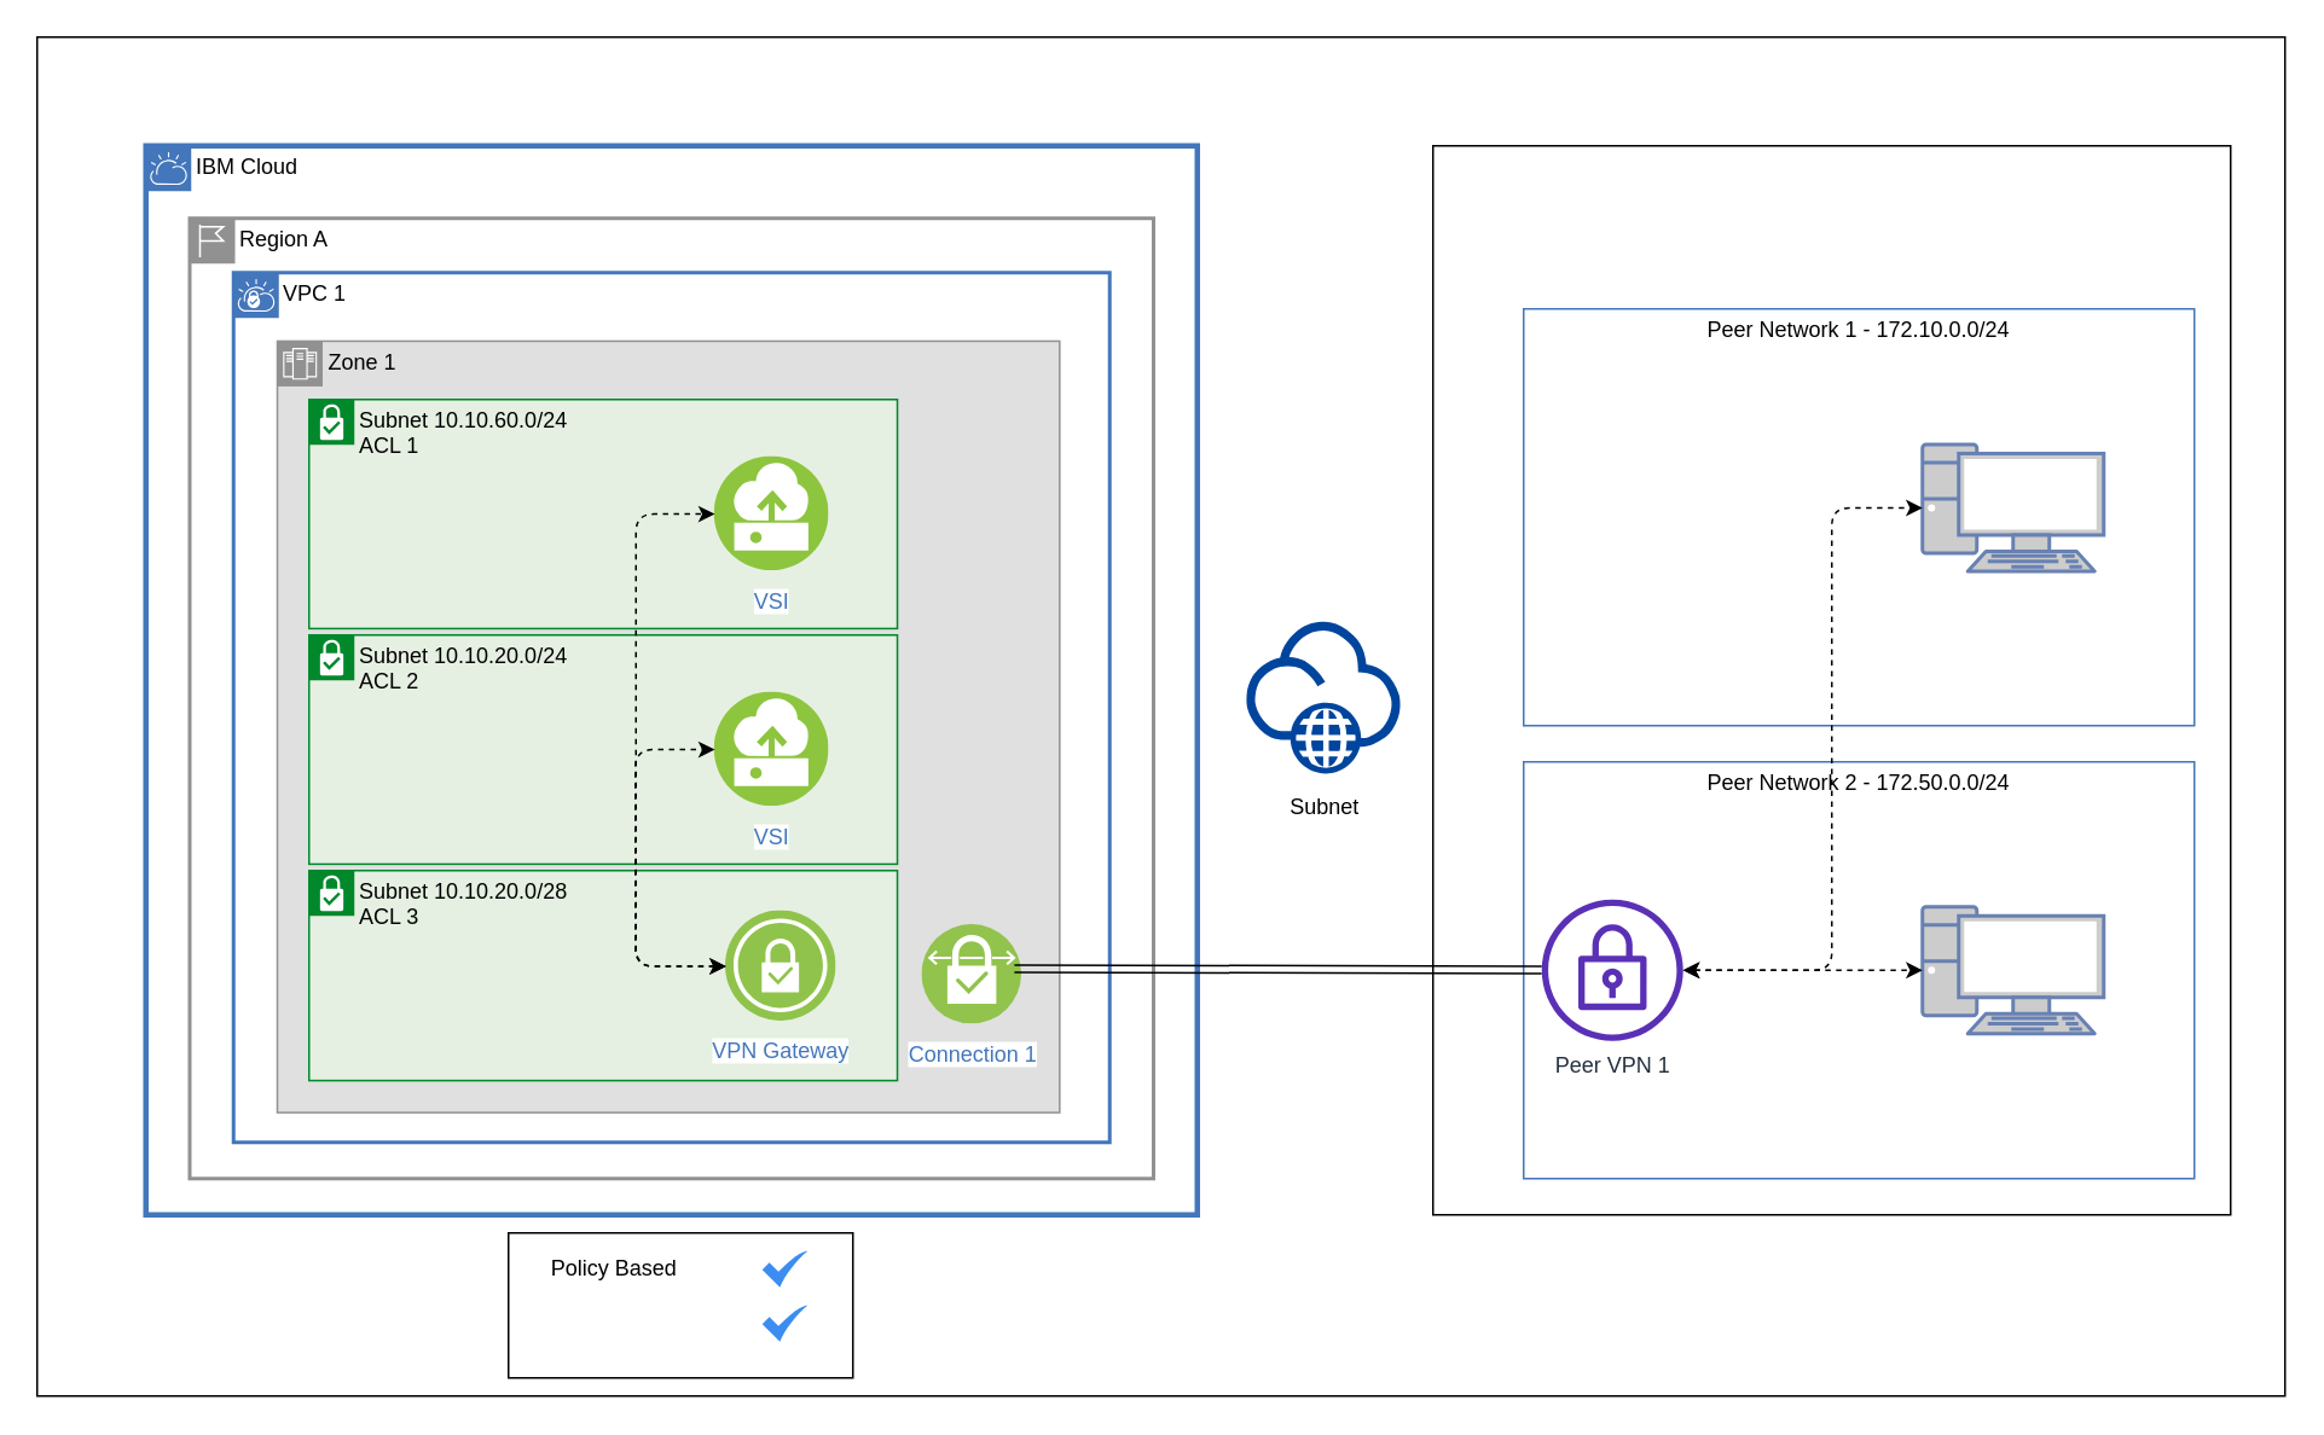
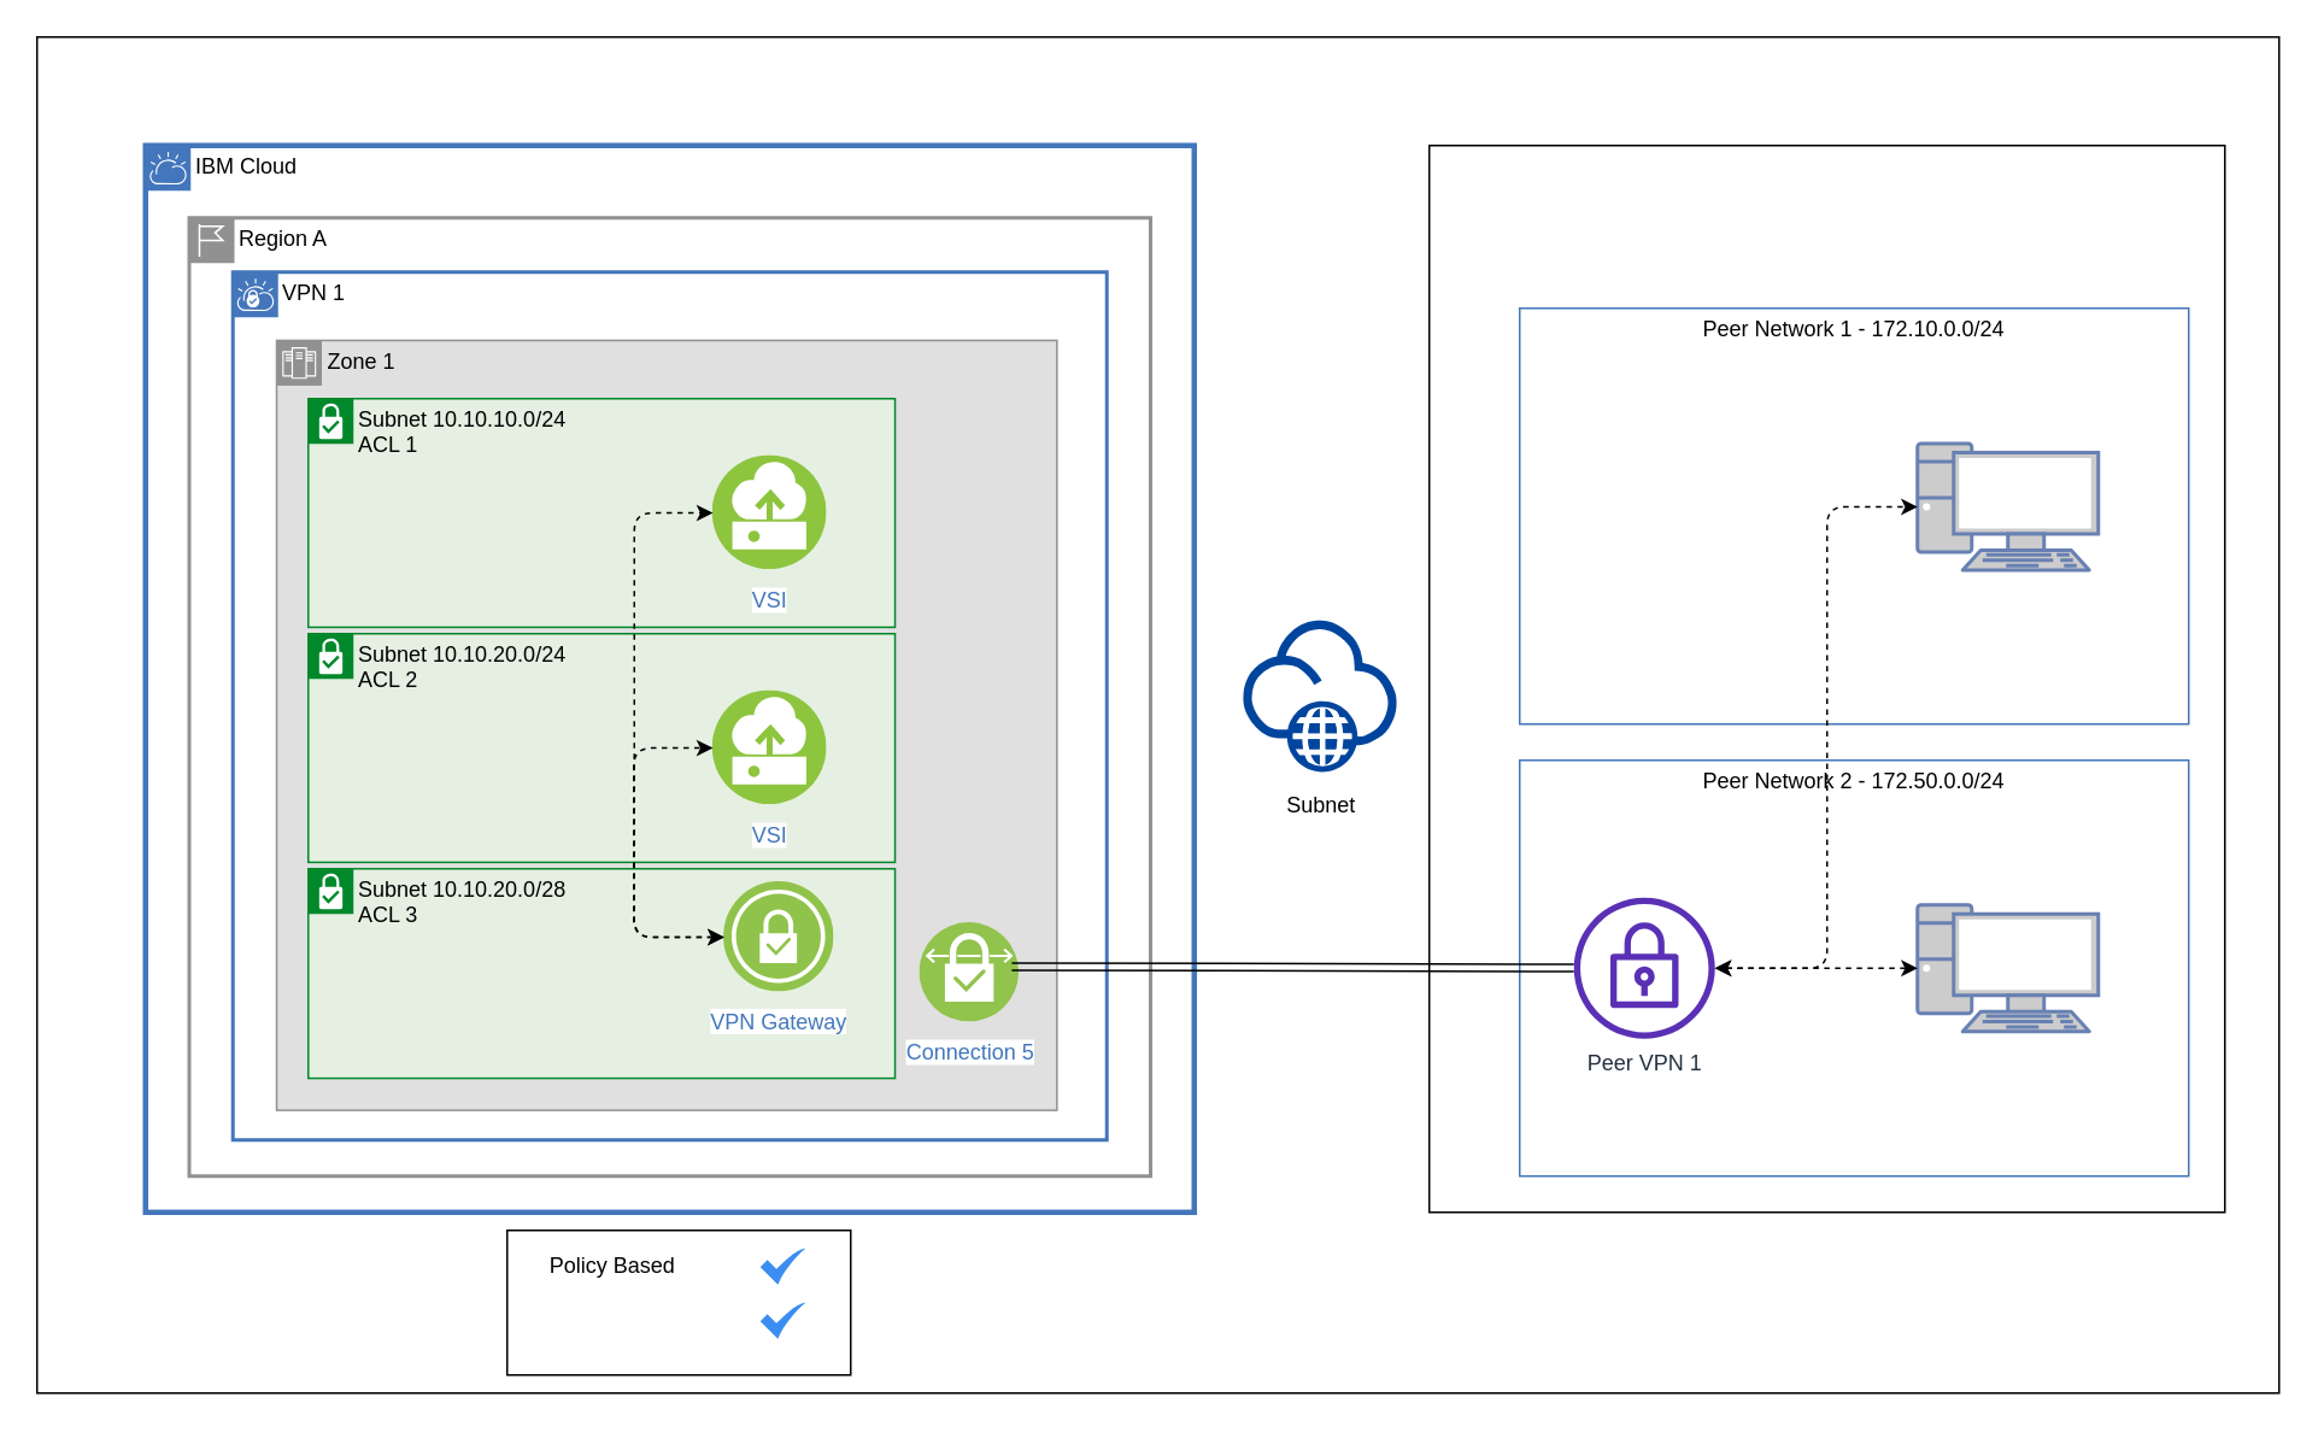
  <mxCell id="0" />
  <mxCell id="1" parent="0" />
  <mxCell id="2" value="" style="rounded=0;whiteSpace=wrap;html=1;labelBackgroundColor=none;fontColor=#000000;" parent="1" vertex="1"><mxGeometry x="20" y="20" width="1240" height="750" as="geometry" /></mxCell>
  <mxCell id="3" value="" style="group" parent="1" vertex="1" connectable="0"><mxGeometry x="230" y="80" width="1000" height="610" as="geometry" /></mxCell>
  <mxCell id="4" value="" style="group" parent="3" vertex="1" connectable="0"><mxGeometry x="-150" width="1130" height="610" as="geometry" /></mxCell>
  <mxCell id="5" value="IBM Cloud" style="shape=mxgraph.ibm.box;prType=cloud;fontStyle=0;verticalAlign=top;align=left;spacingLeft=32;spacingTop=4;fillColor=none;rounded=0;whiteSpace=wrap;html=1;strokeColor=#4376BB;strokeWidth=3;dashed=0;container=0;spacing=-4;collapsible=0;expand=0;recursiveResize=0;" parent="4" vertex="1"><mxGeometry width="580" height="590" as="geometry" /></mxCell>
  <mxCell id="6" value="Region A" style="shape=mxgraph.ibm.box;prType=region;fontStyle=0;verticalAlign=top;align=left;spacingLeft=32;spacingTop=4;fillColor=none;rounded=0;whiteSpace=wrap;html=1;strokeColor=#919191;strokeWidth=2;dashed=0;container=1;spacing=-4;collapsible=0;expand=0;recursiveResize=0;" parent="4" vertex="1"><mxGeometry x="24.167" y="40" width="531.667" height="530" as="geometry" /></mxCell>
- <mxCell id="7" value="VPC 1" style="shape=mxgraph.ibm.box;prType=vpc;fontStyle=0;verticalAlign=top;align=left;spacingLeft=32;spacingTop=4;fillColor=none;rounded=0;whiteSpace=wrap;html=1;strokeColor=#4376BB;strokeWidth=2;dashed=0;container=1;spacing=-4;collapsible=0;expand=0;recursiveResize=0;" parent="6" vertex="1"><mxGeometry x="24.167" y="30" width="483.333" height="480" as="geometry" /></mxCell>
+ <mxCell id="7" value="VPN 1" style="shape=mxgraph.ibm.box;prType=vpc;fontStyle=0;verticalAlign=top;align=left;spacingLeft=32;spacingTop=4;fillColor=none;rounded=0;whiteSpace=wrap;html=1;strokeColor=#4376BB;strokeWidth=2;dashed=0;container=1;spacing=-4;collapsible=0;expand=0;recursiveResize=0;" parent="6" vertex="1"><mxGeometry x="24.167" y="30" width="483.333" height="480" as="geometry" /></mxCell>
  <mxCell id="8" value="Zone 1" style="shape=mxgraph.ibm.box;prType=zone;fontStyle=0;verticalAlign=top;align=left;spacingLeft=32;spacingTop=4;fillColor=#E0E0E0;rounded=0;whiteSpace=wrap;html=1;strokeColor=#919191;strokeWidth=1;dashed=0;container=0;spacing=-4;collapsible=0;expand=0;recursiveResize=0;" parent="7" vertex="1"><mxGeometry x="24.167" y="37.792" width="431.548" height="425.78" as="geometry" /></mxCell>
- <mxCell id="9" value="Subnet 10.10.60.0/24&lt;br&gt;ACL 1" style="shape=mxgraph.ibm.box;prType=subnet;fontStyle=0;verticalAlign=top;align=left;spacingLeft=32;spacingTop=4;fillColor=#E6F0E2;rounded=0;whiteSpace=wrap;html=1;strokeColor=#00882B;strokeWidth=1;dashed=0;container=1;spacing=-4;collapsible=0;expand=0;recursiveResize=0;" parent="7" vertex="1"><mxGeometry x="41.666" y="70" width="324.524" height="126.429" as="geometry" /></mxCell>
+ <mxCell id="9" value="Subnet 10.10.10.0/24&lt;br&gt;ACL 1" style="shape=mxgraph.ibm.box;prType=subnet;fontStyle=0;verticalAlign=top;align=left;spacingLeft=32;spacingTop=4;fillColor=#E6F0E2;rounded=0;whiteSpace=wrap;html=1;strokeColor=#00882B;strokeWidth=1;dashed=0;container=1;spacing=-4;collapsible=0;expand=0;recursiveResize=0;" parent="7" vertex="1"><mxGeometry x="41.666" y="70" width="324.524" height="126.429" as="geometry" /></mxCell>
  <mxCell id="10" value="VSI" style="aspect=fixed;perimeter=ellipsePerimeter;html=1;align=center;shadow=0;dashed=0;fontColor=#4277BB;labelBackgroundColor=#ffffff;fontSize=12;spacingTop=3;image;image=img/lib/ibm/vpc/Instance.svg;" parent="9" vertex="1"><mxGeometry x="223.81" y="31.607" width="63.214" height="63.214" as="geometry" /></mxCell>
  <mxCell id="11" value="Subnet 10.10.20.0/24&lt;br&gt;ACL 2" style="shape=mxgraph.ibm.box;prType=subnet;fontStyle=0;verticalAlign=top;align=left;spacingLeft=32;spacingTop=4;fillColor=#E6F0E2;rounded=0;whiteSpace=wrap;html=1;strokeColor=#00882B;strokeWidth=1;dashed=0;container=1;spacing=-4;collapsible=0;expand=0;recursiveResize=0;" parent="7" vertex="1"><mxGeometry x="41.665" y="200.004" width="324.524" height="126.429" as="geometry" /></mxCell>
  <mxCell id="12" value="VSI" style="aspect=fixed;perimeter=ellipsePerimeter;html=1;align=center;shadow=0;dashed=0;fontColor=#4277BB;labelBackgroundColor=#ffffff;fontSize=12;spacingTop=3;image;image=img/lib/ibm/vpc/Instance.svg;" parent="11" vertex="1"><mxGeometry x="223.81" y="31.607" width="63.214" height="63.214" as="geometry" /></mxCell>
  <mxCell id="13" value="Subnet 10.10.20.0/28&lt;br&gt;ACL 3" style="shape=mxgraph.ibm.box;prType=subnet;fontStyle=0;verticalAlign=top;align=left;spacingLeft=32;spacingTop=4;fillColor=#E6F0E2;rounded=0;whiteSpace=wrap;html=1;strokeColor=#00882B;strokeWidth=1;dashed=0;container=1;spacing=-4;collapsible=0;expand=0;recursiveResize=0;" parent="7" vertex="1"><mxGeometry x="41.665" y="329.999" width="324.524" height="115.893" as="geometry" /></mxCell>
- <mxCell id="14" value="VPN Gateway" style="aspect=fixed;perimeter=ellipsePerimeter;html=1;align=center;shadow=0;dashed=0;fontColor=#4277BB;labelBackgroundColor=none;fontSize=12;spacingTop=3;image;image=img/lib/ibm/vpc/VPNGateway.svg;" parent="13" vertex="1"><mxGeometry x="230" y="22.34" width="61" height="61" as="geometry" /></mxCell>
- <mxCell id="15" value="Connection 1" style="aspect=fixed;perimeter=ellipsePerimeter;html=1;align=center;shadow=0;dashed=0;fontColor=#4277BB;labelBackgroundColor=#ffffff;fontSize=12;spacingTop=3;image;image=img/lib/ibm/vpc/VPNConnection.svg;" parent="7" vertex="1"><mxGeometry x="380" y="360" width="55.01" height="55.01" as="geometry" /></mxCell>
+ <mxCell id="14" value="VPN Gateway" style="aspect=fixed;perimeter=ellipsePerimeter;html=1;align=center;shadow=0;dashed=0;fontColor=#4277BB;labelBackgroundColor=none;fontSize=12;spacingTop=3;image;image=img/lib/ibm/vpc/VPNGateway.svg;" parent="13" vertex="1"><mxGeometry x="230" y="7.34" width="61" height="61" as="geometry" /></mxCell>
+ <mxCell id="15" value="Connection 5" style="aspect=fixed;perimeter=ellipsePerimeter;html=1;align=center;shadow=0;dashed=0;fontColor=#4277BB;labelBackgroundColor=#ffffff;fontSize=12;spacingTop=3;image;image=img/lib/ibm/vpc/VPNConnection.svg;" parent="7" vertex="1"><mxGeometry x="380" y="360" width="55.01" height="55.01" as="geometry" /></mxCell>
  <mxCell id="16" value="" style="html=1;labelBackgroundColor=#ffffff;startArrow=classic;startFill=1;startSize=6;endArrow=classic;endFill=1;endSize=6;jettySize=auto;orthogonalLoop=1;strokeWidth=1;dashed=1;fontSize=14;entryX=0;entryY=0.5;entryDx=0;entryDy=0;exitX=0;exitY=0.5;exitDx=0;exitDy=0;edgeStyle=elbowEdgeStyle;" edge="1" parent="7" source="14" target="10"><mxGeometry width="60" height="60" relative="1" as="geometry"><mxPoint x="171.667" y="354.83" as="sourcePoint" /><mxPoint x="231.667" y="294.83" as="targetPoint" /><Array as="points"><mxPoint x="222" y="260" /></Array></mxGeometry></mxCell>
  <mxCell id="17" value="" style="html=1;labelBackgroundColor=#ffffff;startArrow=classic;startFill=1;startSize=6;endArrow=classic;endFill=1;endSize=6;jettySize=auto;orthogonalLoop=1;strokeWidth=1;dashed=1;fontSize=14;exitX=0;exitY=0.5;exitDx=0;exitDy=0;edgeStyle=elbowEdgeStyle;entryX=0;entryY=0.5;entryDx=0;entryDy=0;" edge="1" parent="7" source="14" target="12"><mxGeometry width="60" height="60" relative="1" as="geometry"><mxPoint x="271.667" y="390" as="sourcePoint" /><mxPoint x="261.667" y="130" as="targetPoint" /><Array as="points"><mxPoint x="221.665" y="260.004" /></Array></mxGeometry></mxCell>
  <mxCell id="18" value="" style="rounded=0;whiteSpace=wrap;html=1;" vertex="1" parent="4"><mxGeometry x="710" width="440" height="590" as="geometry" /></mxCell>
  <mxCell id="19" value="Peer Network 1 - 172.10.0.0/24" style="fontStyle=0;verticalAlign=top;align=center;spacingTop=-2;fillColor=none;rounded=0;whiteSpace=wrap;html=1;strokeColor=#4376BB;strokeWidth=1;dashed=0;container=1;collapsible=0;expand=0;recursiveResize=0;" vertex="1" parent="4"><mxGeometry x="760" y="90" width="370" height="230" as="geometry" /></mxCell>
  <mxCell id="20" value="" style="fontColor=#0066CC;verticalAlign=top;verticalLabelPosition=bottom;labelPosition=center;align=center;html=1;outlineConnect=0;fillColor=#CCCCCC;strokeColor=#6881B3;gradientColor=none;gradientDirection=north;strokeWidth=2;shape=mxgraph.networks.pc;" vertex="1" parent="19"><mxGeometry x="220" y="74.82" width="100" height="70" as="geometry" /></mxCell>
  <mxCell id="21" value="Subnet" style="aspect=fixed;perimeter=ellipsePerimeter;html=1;align=center;shadow=0;dashed=0;labelBackgroundColor=#ffffff;fontSize=12;spacingTop=3;image;image=img/lib/ibm/vpc/Internet.svg;" parent="3" vertex="1"><mxGeometry x="457.5" y="262.5" width="85" height="85" as="geometry" /></mxCell>
  <mxCell id="22" value="Peer Network 2 - 172.50.0.0/24" style="fontStyle=0;verticalAlign=top;align=center;spacingTop=-2;fillColor=none;rounded=0;whiteSpace=wrap;html=1;strokeColor=#4376BB;strokeWidth=1;dashed=0;container=1;collapsible=0;expand=0;recursiveResize=0;" parent="1" vertex="1"><mxGeometry x="840" y="420" width="370" height="230" as="geometry" /></mxCell>
- <mxCell id="23" value="Peer VPN 1" style="outlineConnect=0;fontColor=#232F3E;gradientColor=none;fillColor=#5A30B5;strokeColor=none;dashed=0;verticalLabelPosition=bottom;verticalAlign=top;align=center;html=1;fontSize=12;fontStyle=0;aspect=fixed;pointerEvents=1;shape=mxgraph.aws4.vpn_gateway;" parent="22" vertex="1"><mxGeometry x="10" y="76" width="78" height="78" as="geometry" /></mxCell>
+ <mxCell id="23" value="Peer VPN 1" style="outlineConnect=0;fontColor=#232F3E;gradientColor=none;fillColor=#5A30B5;strokeColor=none;dashed=0;verticalLabelPosition=bottom;verticalAlign=top;align=center;html=1;fontSize=12;fontStyle=0;aspect=fixed;pointerEvents=1;shape=mxgraph.aws4.vpn_gateway;" parent="22" vertex="1"><mxGeometry x="30" y="76" width="78" height="78" as="geometry" /></mxCell>
  <mxCell id="24" value="" style="fontColor=#0066CC;verticalAlign=top;verticalLabelPosition=bottom;labelPosition=center;align=center;html=1;outlineConnect=0;fillColor=#CCCCCC;strokeColor=#6881B3;gradientColor=none;gradientDirection=north;strokeWidth=2;shape=mxgraph.networks.pc;" vertex="1" parent="22"><mxGeometry x="220" y="80.0" width="100" height="70" as="geometry" /></mxCell>
  <mxCell id="25" value="" style="html=1;labelBackgroundColor=#ffffff;startArrow=classic;startFill=1;startSize=6;endArrow=classic;endFill=1;endSize=6;jettySize=auto;orthogonalLoop=1;strokeWidth=1;dashed=1;fontSize=14;entryX=0;entryY=0.5;entryDx=0;entryDy=0;entryPerimeter=0;" edge="1" parent="22" source="23" target="24"><mxGeometry width="60" height="60" relative="1" as="geometry"><mxPoint x="-100" y="-30" as="sourcePoint" /><mxPoint x="-40" y="-90" as="targetPoint" /></mxGeometry></mxCell>
  <mxCell id="26" style="shape=link;rounded=0;orthogonalLoop=1;jettySize=auto;html=1;entryX=0.923;entryY=0.438;entryDx=0;entryDy=0;entryPerimeter=0;" edge="1" parent="1" source="23" target="15"><mxGeometry relative="1" as="geometry" /></mxCell>
  <mxCell id="27" value="" style="html=1;labelBackgroundColor=#ffffff;startArrow=classic;startFill=1;startSize=6;endArrow=classic;endFill=1;endSize=6;jettySize=auto;orthogonalLoop=1;strokeWidth=1;dashed=1;fontSize=14;entryX=0;entryY=0.5;entryDx=0;entryDy=0;edgeStyle=elbowEdgeStyle;entryPerimeter=0;" edge="1" parent="1" source="23" target="20"><mxGeometry width="60" height="60" relative="1" as="geometry"><mxPoint x="1034.828" y="519.629" as="sourcePoint" /><mxPoint x="1028.639" y="270.004" as="targetPoint" /><Array as="points"><mxPoint x="1010" y="410" /></Array></mxGeometry></mxCell>
  <mxCell id="28" value="" style="group" vertex="1" connectable="0" parent="1"><mxGeometry x="280" y="680" width="190" height="80" as="geometry" /></mxCell>
  <mxCell id="29" value="" style="shape=table;html=1;whiteSpace=wrap;startSize=0;container=1;collapsible=0;childLayout=tableLayout;columnLines=0;rowLines=0;" vertex="1" parent="28"><mxGeometry width="190" height="80" as="geometry" /></mxCell>
  <mxCell id="30" value="" style="shape=partialRectangle;html=1;whiteSpace=wrap;collapsible=0;dropTarget=0;pointerEvents=0;fillColor=none;top=0;left=0;bottom=0;right=0;points=[[0,0.5],[1,0.5]];portConstraint=eastwest;" vertex="1" parent="29"><mxGeometry width="190" height="40" as="geometry" /></mxCell>
  <mxCell id="31" value="Policy Based" style="shape=partialRectangle;html=1;whiteSpace=wrap;connectable=0;fillColor=none;top=0;left=0;bottom=0;right=0;overflow=hidden;" vertex="1" parent="30"><mxGeometry width="117" height="40" as="geometry" /></mxCell>
  <mxCell id="32" value="" style="shape=partialRectangle;html=1;whiteSpace=wrap;connectable=0;fillColor=none;top=0;left=0;bottom=0;right=0;overflow=hidden;" vertex="1" parent="30"><mxGeometry x="117" width="73" height="40" as="geometry" /></mxCell>
  <mxCell id="33" value="" style="shape=partialRectangle;html=1;whiteSpace=wrap;collapsible=0;dropTarget=0;pointerEvents=0;fillColor=none;top=0;left=0;bottom=0;right=0;points=[[0,0.5],[1,0.5]];portConstraint=eastwest;" vertex="1" parent="29"><mxGeometry y="40" width="190" height="40" as="geometry" /></mxCell>
  <mxCell id="34" value="" style="shape=partialRectangle;html=1;whiteSpace=wrap;connectable=0;fillColor=none;top=0;left=0;bottom=0;right=0;overflow=hidden;" vertex="1" parent="33"><mxGeometry x="117" width="73" height="40" as="geometry" /></mxCell>
  <mxCell id="35" value="" style="html=1;aspect=fixed;strokeColor=none;shadow=0;align=center;verticalAlign=top;fillColor=#3B8DF1;shape=mxgraph.gcp2.check" vertex="1" parent="28"><mxGeometry x="140" y="10" width="25" height="20" as="geometry" /></mxCell>
  <mxCell id="36" value="" style="html=1;aspect=fixed;strokeColor=none;shadow=0;align=center;verticalAlign=top;fillColor=#3B8DF1;shape=mxgraph.gcp2.check" vertex="1" parent="28"><mxGeometry x="140" y="40" width="25" height="20" as="geometry" /></mxCell>
